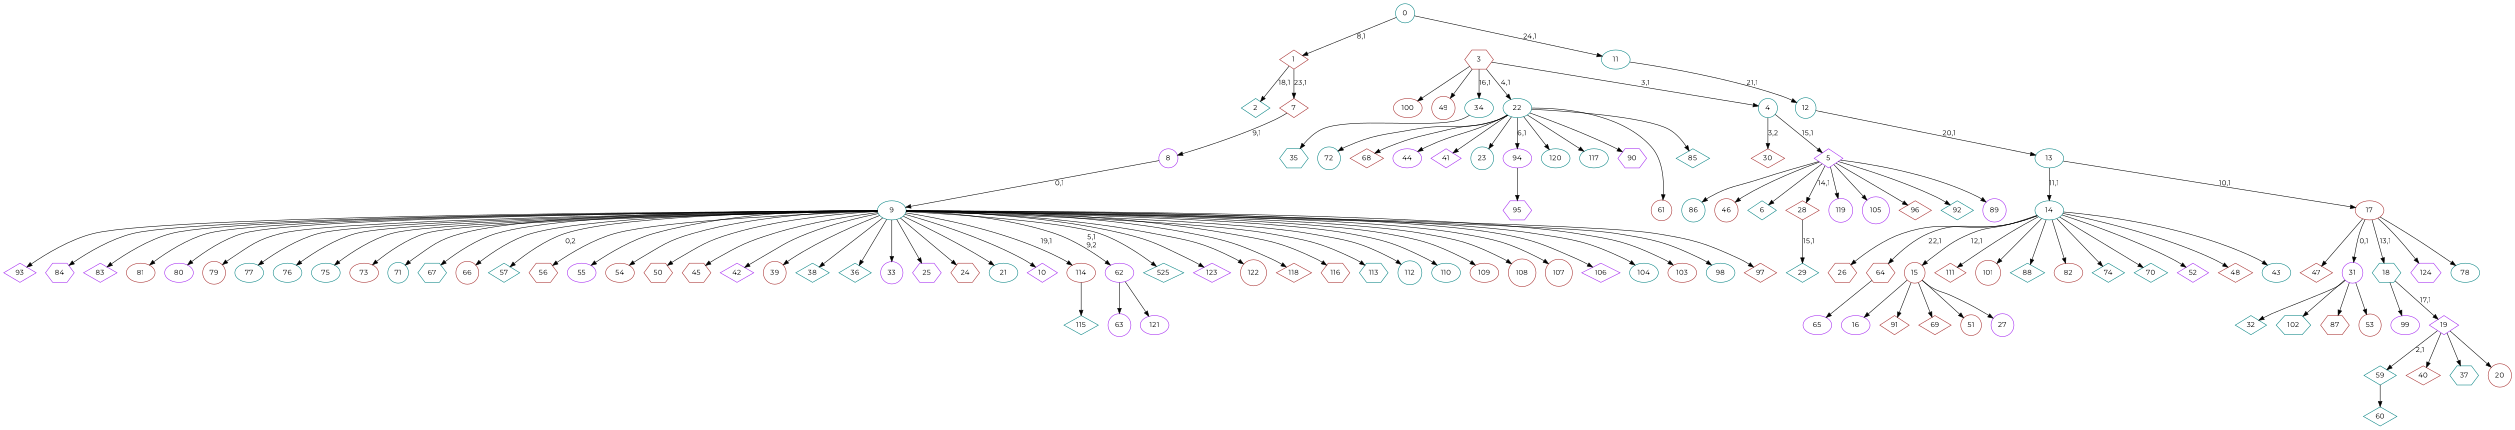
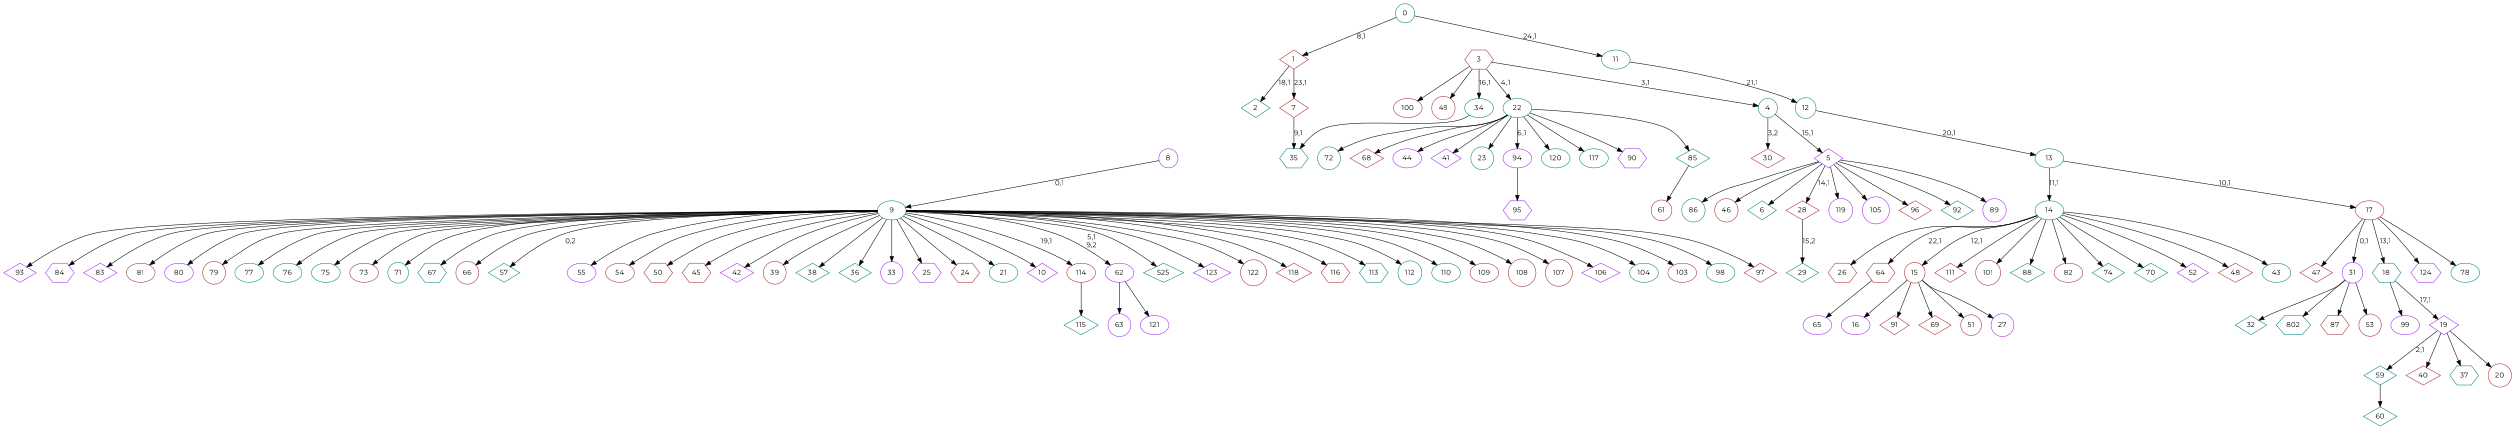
  digraph {
    fontname=Montserrat
    node [color=teal fontname=Montserrat shape=diamond]
    edge [fontname=Montserrat]
    114 [color=brown shape=ellipse]
    115
    94 [color=purple shape=ellipse]
    95 [color=purple shape=hexagon]
    64 [color=brown shape=hexagon]
    65 [color=purple shape=ellipse]
    62 [color=purple shape=ellipse]
    121 [color=purple shape=ellipse]
    63 [color=purple shape=circle]
    59
    60
    34 [shape=ellipse]
    35 [shape=hexagon]
    31 [color=purple shape=circle]
-   102 [shape=hexagon]
+   102 [shape=hexagon label=802]
    87 [color=brown shape=hexagon]
    53 [color=brown shape=circle]
    32
    29
    28 [color=brown]
    22 [shape=ellipse]
    120 [shape=ellipse]
    117 [shape=ellipse]
    90 [color=purple shape=hexagon]
    85
    72 [shape=circle]
    68 [color=brown]
    61 [color=brown shape=circle]
    44 [color=purple shape=ellipse]
    41 [color=purple]
    23 [shape=circle]
    19 [color=purple]
    40 [color=brown]
    37 [shape=hexagon]
    20 [color=brown shape=circle]
    18 [shape=hexagon]
    99 [color=purple shape=ellipse]
    17 [color=brown shape=ellipse]
    124 [color=purple shape=hexagon]
    78 [shape=ellipse]
    47 [color=brown]
    15 [color=brown shape=circle]
    91 [color=brown]
    69 [color=brown]
    51 [color=brown shape=circle]
    27 [color=purple shape=circle]
    16 [color=purple shape=ellipse]
    14 [shape=ellipse]
    111 [color=brown]
    101 [color=brown shape=circle]
    88
    82 [color=brown shape=ellipse]
    74
    70
    52 [color=purple]
    48 [color=brown]
    43 [shape=ellipse]
    26 [color=brown shape=hexagon]
    13 [shape=ellipse]
    12 [shape=circle]
    11 [shape=ellipse]
    9 [shape=ellipse]
    n63 [label=525]
    123 [color=purple]
    122 [color=brown shape=circle]
    118 [color=brown]
    116 [color=brown shape=hexagon]
    113 [shape=hexagon]
    112 [shape=circle]
    110 [shape=ellipse]
    109 [color=brown shape=ellipse]
    108 [color=brown shape=circle]
    107 [color=brown shape=circle]
    106 [color=purple]
    104 [shape=ellipse]
    103 [color=brown shape=ellipse]
    98 [shape=ellipse]
    97 [color=brown]
    93 [color=purple]
    84 [color=purple shape=hexagon]
    83 [color=purple]
    81 [color=brown shape=ellipse]
    80 [color=purple shape=ellipse]
    79 [color=brown shape=circle]
    77 [shape=ellipse]
    76 [shape=ellipse]
    75 [shape=ellipse]
    73 [color=brown shape=ellipse]
    71 [shape=circle]
    67 [shape=hexagon]
    66 [color=brown shape=circle]
    57
-   56 [color=brown shape=hexagon]
    55 [color=purple shape=ellipse]
    54 [color=brown shape=ellipse]
    50 [color=brown shape=hexagon]
    45 [color=brown shape=hexagon]
    42 [color=purple]
    39 [color=brown shape=circle]
    38
    36
    33 [color=purple shape=circle]
    25 [color=purple shape=hexagon]
    24 [color=brown shape=hexagon]
    21 [shape=ellipse]
    10 [color=purple]
    8 [color=purple shape=circle]
    7 [color=brown]
    5 [color=purple]
    119 [color=purple shape=circle]
    105 [color=purple shape=circle]
    96 [color=brown]
    92
    89 [color=purple shape=circle]
    86 [shape=circle]
    46 [color=brown shape=circle]
    6
    4 [shape=circle]
    30 [color=brown]
    3 [color=brown shape=hexagon]
    100 [color=brown shape=ellipse]
    49 [color=brown shape=circle]
    2
    1 [color=brown]
    0 [shape=circle]
    114 -> 115
    94 -> 95
    64 -> 65
    62 -> 121
    62 -> 63
    59 -> 60
    34 -> 35
    31 -> 102
    31 -> 87
    31 -> 53
    31 -> 32
-   28 -> 29 [label="15,1"]
+   28 -> 29 [label="15,2"]
    22 -> 94 [label="6,1"]
    22 -> 120
    22 -> 117
    22 -> 90
    22 -> 85
    22 -> 72
    22 -> 68
-   22 -> 61
+   85 -> 61
    22 -> 44
    22 -> 41
    22 -> 23
    19 -> 59 [label="2,1"]
    19 -> 40
    19 -> 37
    19 -> 20
    18 -> 19 [label="17,1"]
    18 -> 99
    17 -> 31 [label="0,1"]
    17 -> 18 [label="13,1"]
    17 -> 124
    17 -> 78
    17 -> 47
    15 -> 91
    15 -> 69
    15 -> 51
    15 -> 27
    15 -> 16
    14 -> 64 [label="22,1"]
    14 -> 15 [label="12,1"]
    14 -> 111
    14 -> 101
    14 -> 88
    14 -> 82
    14 -> 74
    14 -> 70
    14 -> 52
    14 -> 48
    14 -> 43
    14 -> 26
    13 -> 17 [label="10,1"]
    13 -> 14 [label="11,1"]
    12 -> 13 [label="20,1"]
    11 -> 12 [label="21,1"]
    9 -> 114 [label="19,1"]
    9 -> 62 [label="5,1\n9,2"]
    9 -> n63
    9 -> 123
    9 -> 122
    9 -> 118
    9 -> 116
    9 -> 113
    9 -> 112
    9 -> 110
    9 -> 109
    9 -> 108
    9 -> 107
    9 -> 106
    9 -> 104
    9 -> 103
    9 -> 98
    9 -> 97
    9 -> 93
    9 -> 84
    9 -> 83
    9 -> 81
    9 -> 80
    9 -> 79
    9 -> 77
    9 -> 76
    9 -> 75
    9 -> 73
    9 -> 71
    9 -> 67
    9 -> 66
    9 -> 57 [label="0,2"]
-   9 -> 56
    9 -> 55
    9 -> 54
    9 -> 50
    9 -> 45
    9 -> 42
    9 -> 39
    9 -> 38
    9 -> 36
    9 -> 33
    9 -> 25
    9 -> 24
    9 -> 21
    9 -> 10
    8 -> 9 [label="0,1"]
-   7 -> 8 [label="9,1"]
+   7 -> 35 [label="9,1"]
    5 -> 28 [label="14,1"]
    5 -> 119
    5 -> 105
    5 -> 96
    5 -> 92
    5 -> 89
    5 -> 86
    5 -> 46
    5 -> 6
    4 -> 5 [label="15,1"]
    4 -> 30 [label="3,2"]
    3 -> 34 [label="16,1"]
    3 -> 22 [label="4,1"]
    3 -> 4 [label="3,1"]
    3 -> 100
    3 -> 49
    1 -> 7 [label="23,1"]
    1 -> 2 [label="18,1"]
    0 -> 11 [label="24,1"]
    0 -> 1 [label="8,1"]
  }
